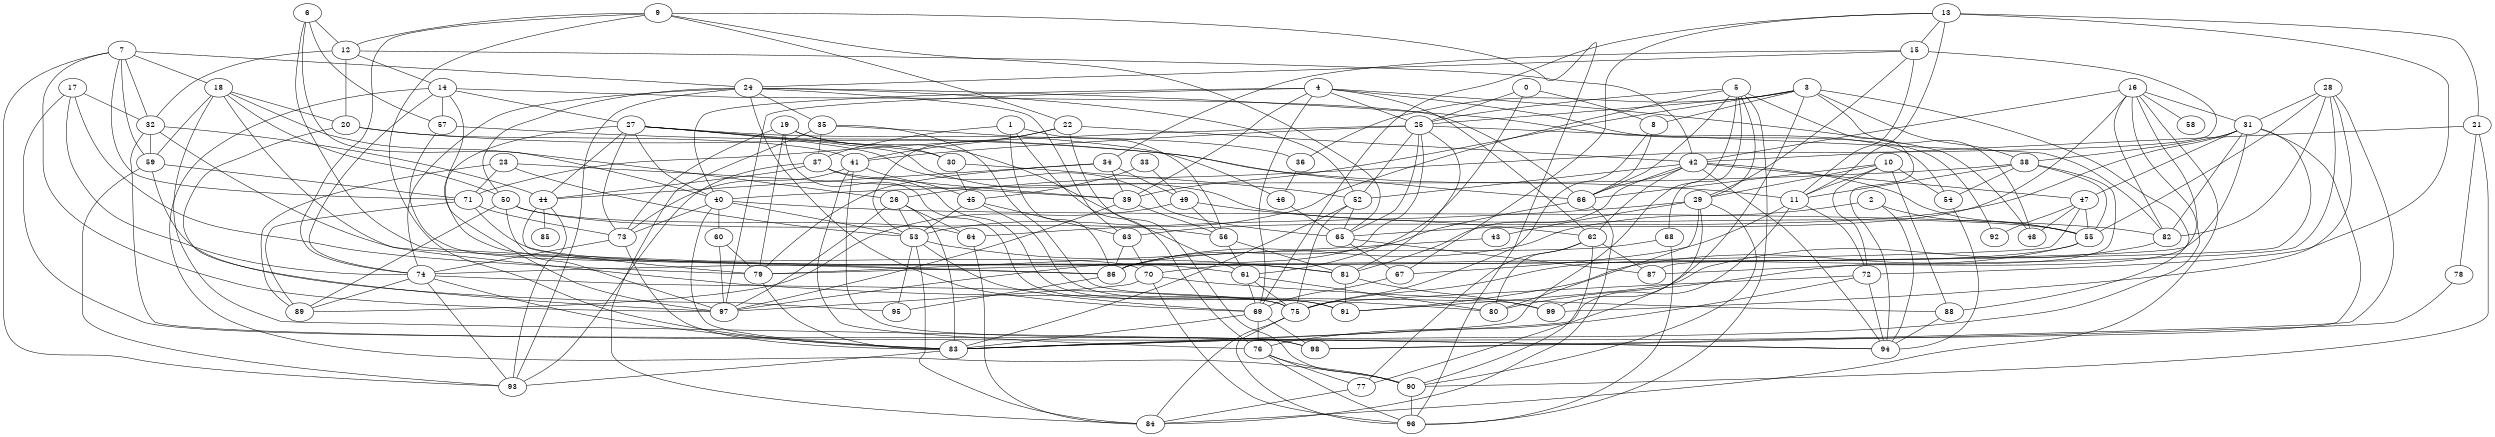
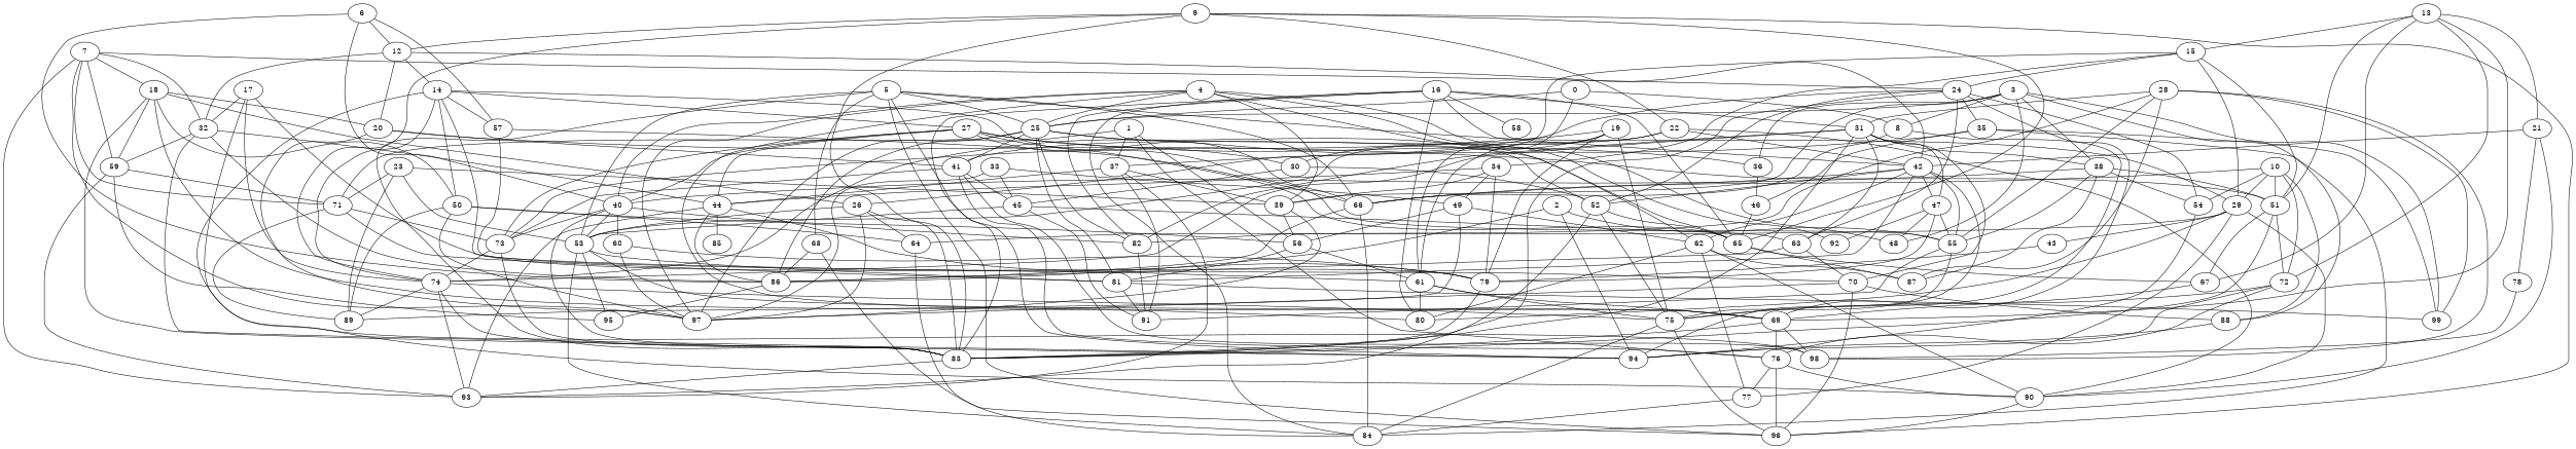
  strict graph {
    edge [is_available=True prob=1.0]
    0
    8
    25
    61
    66
    75
    97
    71
    65
    82
    41
    52
    81
    69
    80
    1
    37
    56
    76
    86
    39
    93
    44
    91
    96
    90
    77
    95
    2
    55
    94
    3
    36
    38
    48
    88
    99
    46
    40
-   51 [label=11]
+   51
    54
    87
    4
    62
    92
    53
    83
    73
    60
    98
    5
    29
    68
    64
    43
    84
    6
    12
    57
    32
    14
    20
    42
    70
    7
    18
    24
    59
    26
    50
    74
    35
    63
    89
    9
    22
    67
    10
    72
    27
    47
    13
    15
    21
    34
    78
    30
    79
    49
    16
    31
    58
    17
    19
    45
    23
    85
    28
    33
    0 -- 8 [prob=0.941804599603]
    0 -- 25 [prob=0.587652656555]
    0 -- 61 [prob=0.241929030036]
    8 -- 66 [prob=0.057390694695]
    8 -- 75 [prob=0.423165359276]
    25 -- 97 [prob=0.420836076583]
    25 -- 71 [prob=0.187353877252]
    25 -- 65 [prob=0.956203890474]
    25 -- 82
    25 -- 41
    25 -- 52 [prob=0.0578101197516]
    25 -- 81 [prob=0.930486503184]
    61 -- 75 [prob=0.0856435147756]
    61 -- 69
    61 -- 80 [prob=0.48713540317]
    66 -- 86 [prob=0.592255523319]
    66 -- 84
    75 -- 96 [prob=0.316731040357]
    75 -- 84 [prob=0.14807939347]
    71 -- 81
    71 -- 73
    71 -- 89 [prob=0.606800542438]
    65 -- 87 [prob=0.207420808347]
    65 -- 67 [prob=0.180800735291]
    82 -- 91
    41 -- 76 [prob=0.570172325179]
    41 -- 73
    41 -- 98 [prob=0.802660445787]
    41 -- 45 [prob=0.050386158053]
    52 -- 75
    52 -- 65 [prob=0.893207191283]
    52 -- 83
    81 -- 91 [prob=0.956318910317]
    81 -- 99 [prob=0.167120682321]
    69 -- 76
    69 -- 83 [prob=0.639521494665]
    69 -- 98 [prob=0.292840598443]
    1 -- 37 [prob=0.450839774081]
    1 -- 56 [prob=0.0815425190983]
    1 -- 76 [prob=0.574926602086]
    1 -- 86
    37 -- 39 [prob=0.0903652659601]
    37 -- 93
    37 -- 44 [prob=0.258934549394]
    37 -- 91 [prob=0.908808567129]
    56 -- 61 [prob=0.563467628264]
    56 -- 81 [prob=0.374718995348]
    76 -- 96 [prob=0.395091090644]
    76 -- 90
    76 -- 77 [prob=0.946820010274]
    86 -- 95 [prob=0.911906044175]
    39 -- 97 [prob=0.19243034347]
    39 -- 56 [prob=0.649848356839]
+   44 -- 86
    44 -- 93 [prob=0.00605823907005]
    44 -- 79 [prob=0.0606168967381]
    44 -- 85 [prob=0.313897083537]
    90 -- 96
    77 -- 84 [prob=0.373694154184]
    2 -- 86 [prob=0.72538706367]
    2 -- 55 [prob=0.633938780263]
    2 -- 94
    55 -- 75 [prob=0.172141324874]
    55 -- 91 [prob=0.851418069264]
    3 -- 8 [prob=0.806814732584]
    3 -- 25 [prob=0.719584865769]
    3 -- 39
    3 -- 36
    3 -- 38 [prob=0.792788392971]
    3 -- 48
    3 -- 88 [prob=0.226618323187]
    3 -- 99 [prob=0.503782107919]
    36 -- 46
    38 -- 55 [prob=0.921855512001]
    38 -- 40 [prob=0.25037436988]
    38 -- 51
    38 -- 54 [prob=0.463262352324]
    38 -- 87 [prob=0.102888848408]
    88 -- 94 [prob=0.593500723062]
    46 -- 65 [prob=0.665566675202]
    40 -- 82 [prob=0.288743978392]
    40 -- 53
    40 -- 83 [prob=0.513873090791]
    40 -- 73
    40 -- 60 [prob=0.5766206954]
    51 -- 83 [prob=0.991905069666]
    51 -- 67 [prob=0.016486240036]
    51 -- 72
    54 -- 94 [prob=0.706975378427]
    4 -- 25 [prob=0.142228489048]
    4 -- 97
    4 -- 69
    4 -- 39 [prob=0.400478096536]
    4 -- 48
    4 -- 40
    4 -- 62 [prob=0.144034932397]
    4 -- 92 [prob=0.28557488988]
    62 -- 80 [prob=0.693965622968]
    62 -- 90 [prob=0.423289288203]
    62 -- 77
    62 -- 87 [prob=0.521250128742]
    53 -- 81 [prob=0.322218301354]
    53 -- 69
    53 -- 95 [prob=0.774204472242]
    53 -- 84 [prob=0.62572262579]
    83 -- 93
    73 -- 83
    73 -- 74
    60 -- 97
    60 -- 79 [prob=0.340475617597]
    5 -- 25 [prob=0.429695268726]
    5 -- 66 [prob=0.145016541132]
    5 -- 96 [prob=0.11345638897]
    5 -- 94 [prob=0.748988633962]
    5 -- 53
    5 -- 83 [prob=0.449173587538]
    5 -- 29 [prob=0.368433906225]
    5 -- 68 [prob=0.341920088948]
    29 -- 80 [prob=0.949665182668]
    29 -- 90 [prob=0.573319601829]
    29 -- 77 [prob=0.763235926909]
    29 -- 64 [prob=0.826112372305]
    29 -- 43
    68 -- 86 [prob=0.652515514372]
    68 -- 96 [prob=0.397792149139]
    64 -- 84
    43 -- 79
    6 -- 86 [prob=0.0324843803004]
    6 -- 40
    6 -- 12
    6 -- 57 [prob=0.326022101197]
    12 -- 32 [prob=0.906999322584]
    12 -- 14
    12 -- 20 [prob=0.219532058173]
    12 -- 42 [prob=0.78752783549]
    57 -- 66 [prob=0.664685309939]
    57 -- 70
    32 -- 86
    32 -- 44
    32 -- 94
    32 -- 59 [prob=0.833492458772]
    14 -- 61
    14 -- 66 [prob=0.0526989405425]
    14 -- 90 [prob=0.276645191759]
    14 -- 57 [prob=0.389640248246]
    14 -- 74 [prob=0.564183282523]
    14 -- 27 [prob=0.291428926099]
    20 -- 97 [prob=0.318982365557]
    20 -- 41 [prob=0.39037256435]
    20 -- 51 [prob=0.668925074917]
    42 -- 66
    42 -- 52 [prob=0.664634454051]
    42 -- 81 [prob=0.137223990133]
    42 -- 55 [prob=0.807345881562]
    42 -- 94
    42 -- 62 [prob=0.561144360211]
    42 -- 47
    70 -- 97 [prob=0.301440952885]
    70 -- 96 [prob=0.370136421753]
    70 -- 88 [prob=0.635352240883]
    7 -- 97 [prob=0.478302032663]
    7 -- 71 [prob=0.628313732632]
    7 -- 93
    7 -- 32 [prob=0.15621001655]
    7 -- 18
    7 -- 24 [prob=0.359897794816]
    7 -- 59
    18 -- 80 [prob=0.0504904714431]
    18 -- 94 [prob=0.166132602898]
    18 -- 20 [prob=0.825603096816]
    18 -- 59 [prob=0.5874798455]
    18 -- 26 [prob=0.442482051196]
    18 -- 50 [prob=0.330859499151]
    24 -- 52 [prob=0.530488743899]
    24 -- 69
    24 -- 93 [prob=0.369766991819]
    24 -- 54 [prob=0.812075553586]
-   24 -- 50 [prob=0.36561801585]
+   14 -- 50 [prob=0.36561801585]
    24 -- 74 [prob=0.163194324253]
    24 -- 35 [prob=0.88987223258]
    24 -- 63 [prob=0.363122530973]
    59 -- 71 [prob=0.706237027423]
    59 -- 93 [prob=0.712908568574]
    59 -- 95 [prob=0.13472255262]
    26 -- 97
    26 -- 53 [prob=0.795723171403]
    26 -- 83
    26 -- 64 [prob=0.207678851891]
    50 -- 97
    50 -- 56 [prob=0.624587118637]
    50 -- 64 [prob=0.655099001522]
    50 -- 89 [prob=0.206321575893]
    74 -- 75 [prob=0.722000922183]
    74 -- 93
    74 -- 83 [prob=0.300605825729]
    74 -- 89 [prob=0.401717485803]
    35 -- 37 [prob=0.127048458838]
    35 -- 99 [prob=0.270997083534]
    35 -- 46 [prob=0.943342774222]
    35 -- 84 [prob=0.110823278872]
    63 -- 86 [prob=0.313722509181]
    63 -- 70 [prob=0.457767872463]
    9 -- 65 [prob=0.0732452060424]
    9 -- 96 [prob=0.0169860082769]
    9 -- 83 [prob=0.283745789079]
    9 -- 12 [prob=0.590844805752]
    9 -- 74
    9 -- 22 [prob=0.465822277042]
    22 -- 41 [prob=0.229094503865]
    22 -- 90 [prob=0.442474900718]
    22 -- 53
    22 -- 42 [prob=0.86939713523]
    67 -- 69 [prob=0.0298829789094]
    10 -- 66
    10 -- 88
    10 -- 51 [prob=0.505043815807]
    10 -- 54 [prob=0.516320153392]
    10 -- 29 [prob=0.511395126649]
    10 -- 72 [prob=0.90489239067]
    72 -- 75 [prob=0.198324155498]
    72 -- 76 [prob=0.976248099536]
    72 -- 94 [prob=0.225455690034]
-   27 -- 97 [prob=0.173926299025]
+   33 -- 97 [prob=0.173926299025]
    27 -- 65
    27 -- 44 [prob=0.695025610958]
    27 -- 55 [prob=0.304527943724]
    27 -- 36
    27 -- 40 [prob=0.750111761691]
    27 -- 73 [prob=0.332570840792]
    27 -- 30 [prob=0.772892714624]
    47 -- 55 [prob=0.666921519297]
    47 -- 48 [prob=0.976261084215]
    47 -- 92
    47 -- 79 [prob=0.817604298995]
    13 -- 69 [prob=0.613130793478]
    13 -- 51 [prob=0.728309835687]
    13 -- 67
    13 -- 72 [prob=0.823582878959]
    13 -- 15 [prob=0.949104489424]
    13 -- 21 [prob=0.00385560733266]
    15 -- 51
    15 -- 29 [prob=0.855986527853]
    15 -- 24 [prob=0.496645262585]
    15 -- 26 [prob=0.354698973727]
    15 -- 34 [prob=0.917113697104]
    21 -- 90
    21 -- 42 [prob=0.127803242897]
    21 -- 78 [prob=0.714555226258]
    34 -- 39
    34 -- 44
    34 -- 79
    34 -- 49 [prob=0.251448258001]
    78 -- 98 [prob=0.860844942729]
    30 -- 52 [prob=0.224274940481]
    30 -- 45
    79 -- 83
    49 -- 56 [prob=0.857039279001]
    49 -- 62
    49 -- 89
    16 -- 65 [prob=0.985774294448]
    16 -- 82 [prob=0.164220726722]
    16 -- 80 [prob=0.959224450285]
    16 -- 83 [prob=0.864114204923]
    16 -- 84 [prob=0.359012607564]
    16 -- 42
    16 -- 31 [prob=0.00787100148934]
    16 -- 58 [prob=0.595957832813]
    31 -- 82 [prob=0.331475521875]
    31 -- 38 [prob=0.0885892687651]
    31 -- 83 [prob=0.555248834889]
    31 -- 70 [prob=0.465437039878]
    31 -- 74 [prob=0.222010816145]
    31 -- 63 [prob=0.869626910936]
    31 -- 47 [prob=0.0810349157732]
    17 -- 98 [prob=0.309656615346]
    17 -- 32 [prob=0.318194740133]
    17 -- 74 [prob=0.546134530432]
    17 -- 79 [prob=0.643560681067]
    19 -- 61 [prob=0.805070120688]
    19 -- 75
    19 -- 73
    19 -- 30
    19 -- 79 [prob=0.583913354898]
    45 -- 91 [prob=0.397504617762]
    45 -- 53 [prob=0.61563217296]
    45 -- 63 [prob=0.606005890413]
    23 -- 71 [prob=0.0298652975749]
    23 -- 39 [prob=0.401740557747]
    23 -- 53 [prob=0.551696564291]
    23 -- 89 [prob=0.536570629064]
    28 -- 82 [prob=0.36509096964]
    28 -- 55 [prob=0.157338411459]
    28 -- 99 [prob=0.038150454873]
    28 -- 87 [prob=0.409441452954]
    28 -- 98 [prob=0.427661241796]
    28 -- 31
    33 -- 49 [prob=0.121225949883]
    33 -- 45 [prob=0.358942838919]
  }
